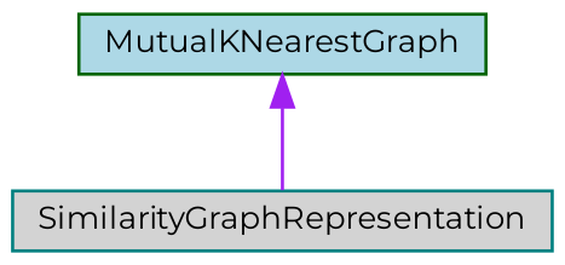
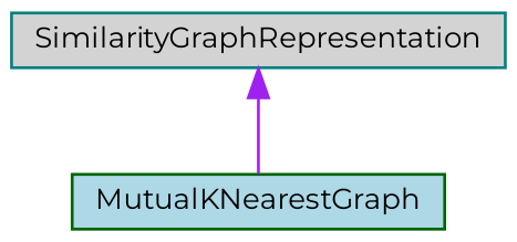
  digraph {
    fontname=Montserrat
    node [fontname=Montserrat fontsize=10 shape=record style=filled]
    n1 [color=darkgreen fillcolor=lightblue fontcolor=black height=0.2 label=MutualKNearestGraph width=0.4]
    n2 [color=teal fillcolor=lightgrey height=0.2 label=SimilarityGraphRepresentation width=0.4]
-   n1 -> n2 [color=purple dir=back fontname=Montserrat fontsize=10 labelfontname=Helvetica labelfontsize=10 style=solid]
+   n2 -> n1 [color=purple dir=back fontname=Montserrat fontsize=10 labelfontname=Helvetica labelfontsize=10 style=solid]
  }
